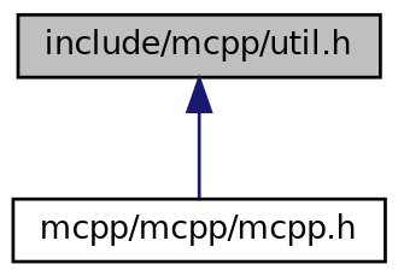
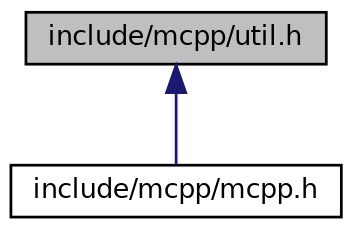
  digraph {
    node [color=black fontname=Helvetica fontsize=10 shape=record style=filled]
    n1 [fillcolor=grey75 fontcolor=black height=0.2 label="include/mcpp/util.h" width=0.4]
-   n2 [fillcolor=white height=0.2 label="mcpp/mcpp/mcpp.h" width=0.4]
+   n2 [fillcolor=white height=0.2 label="include/mcpp/mcpp.h" width=0.4]
    n1 -> n2 [color=midnightblue dir=back fontname=Helvetica fontsize=10 labelfontname=Helvetica labelfontsize=10 style=solid]
  }
